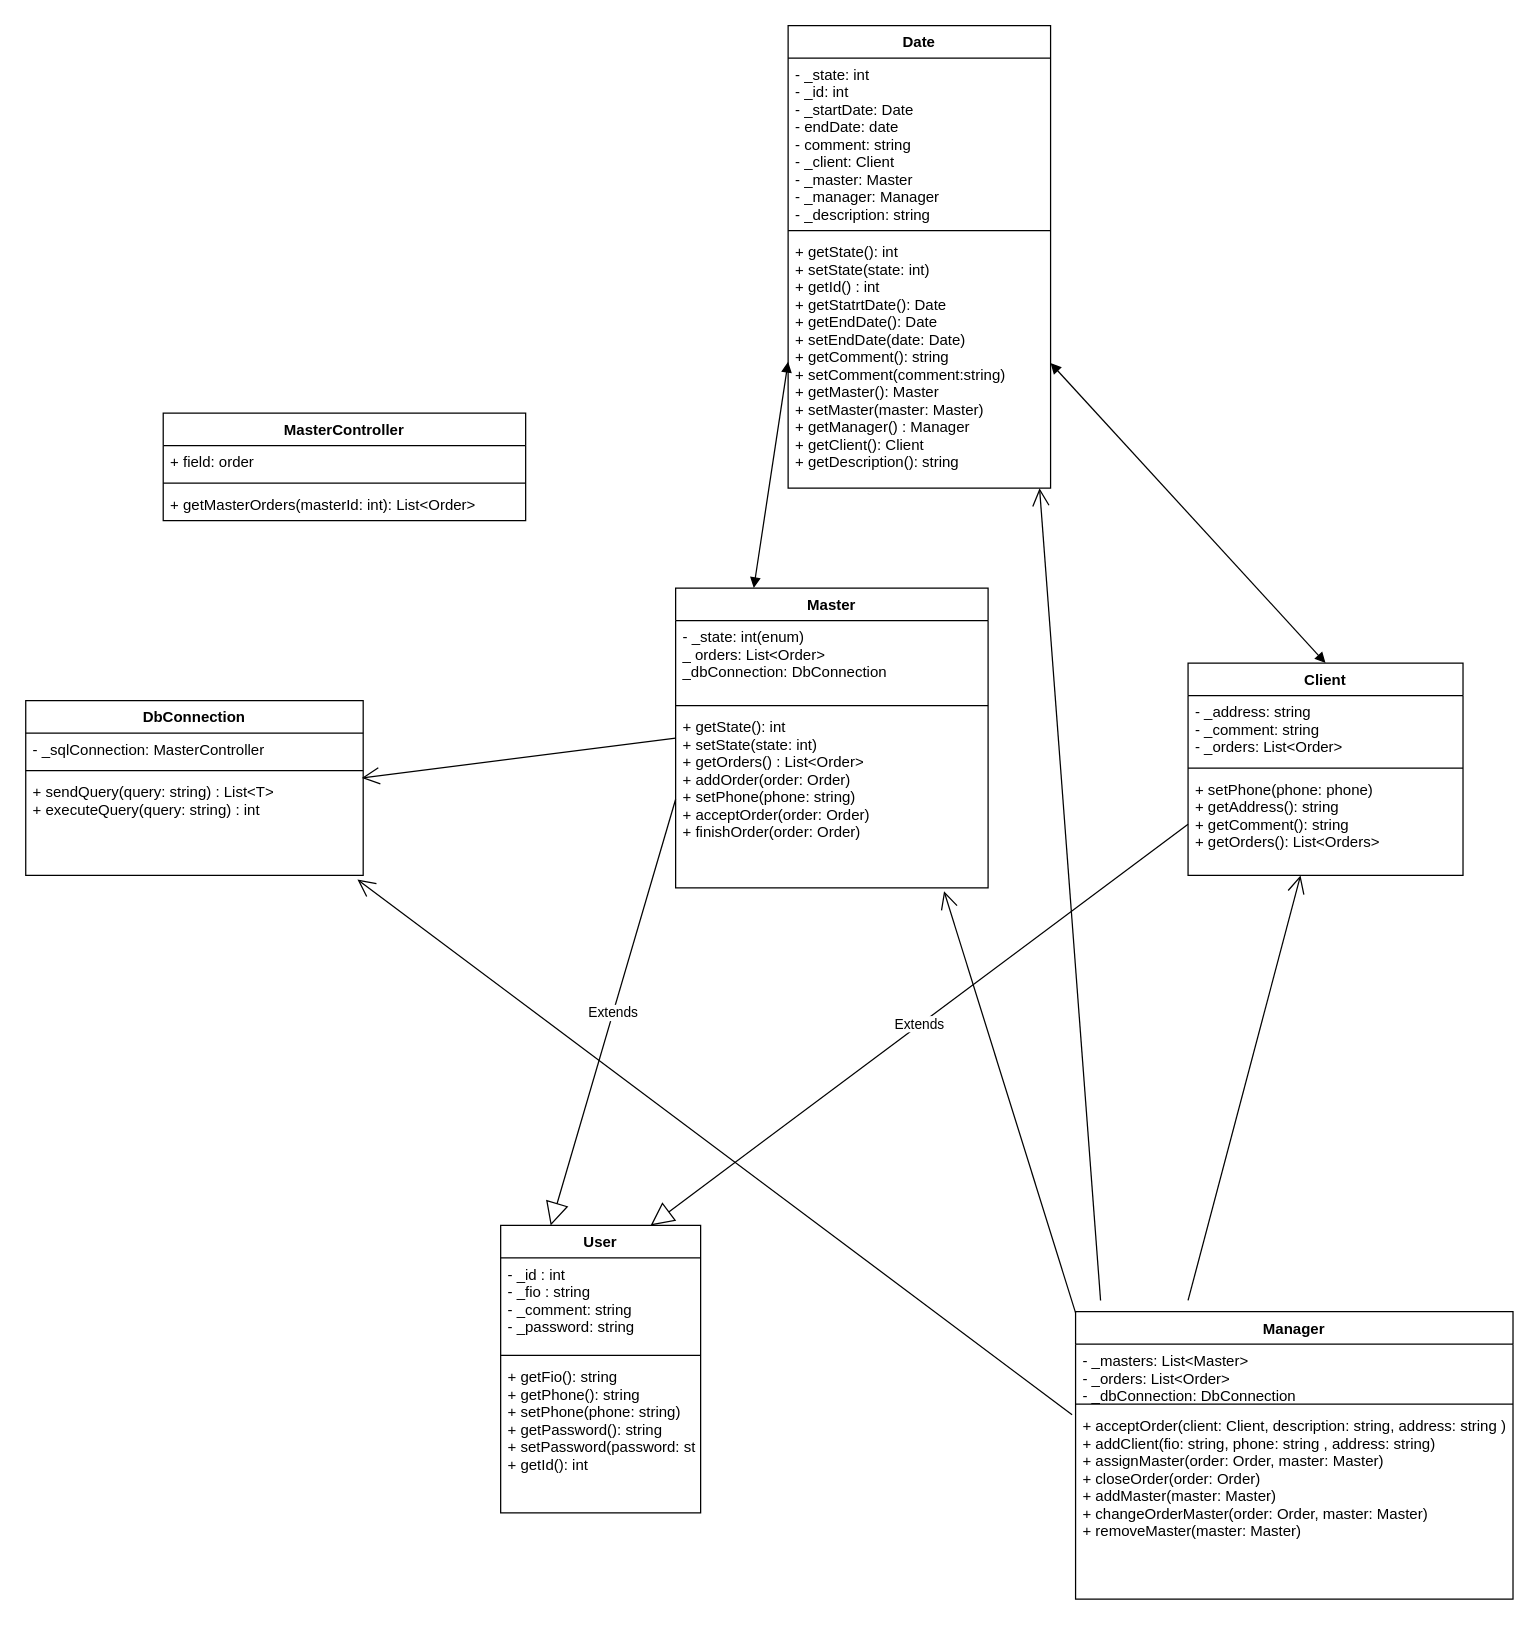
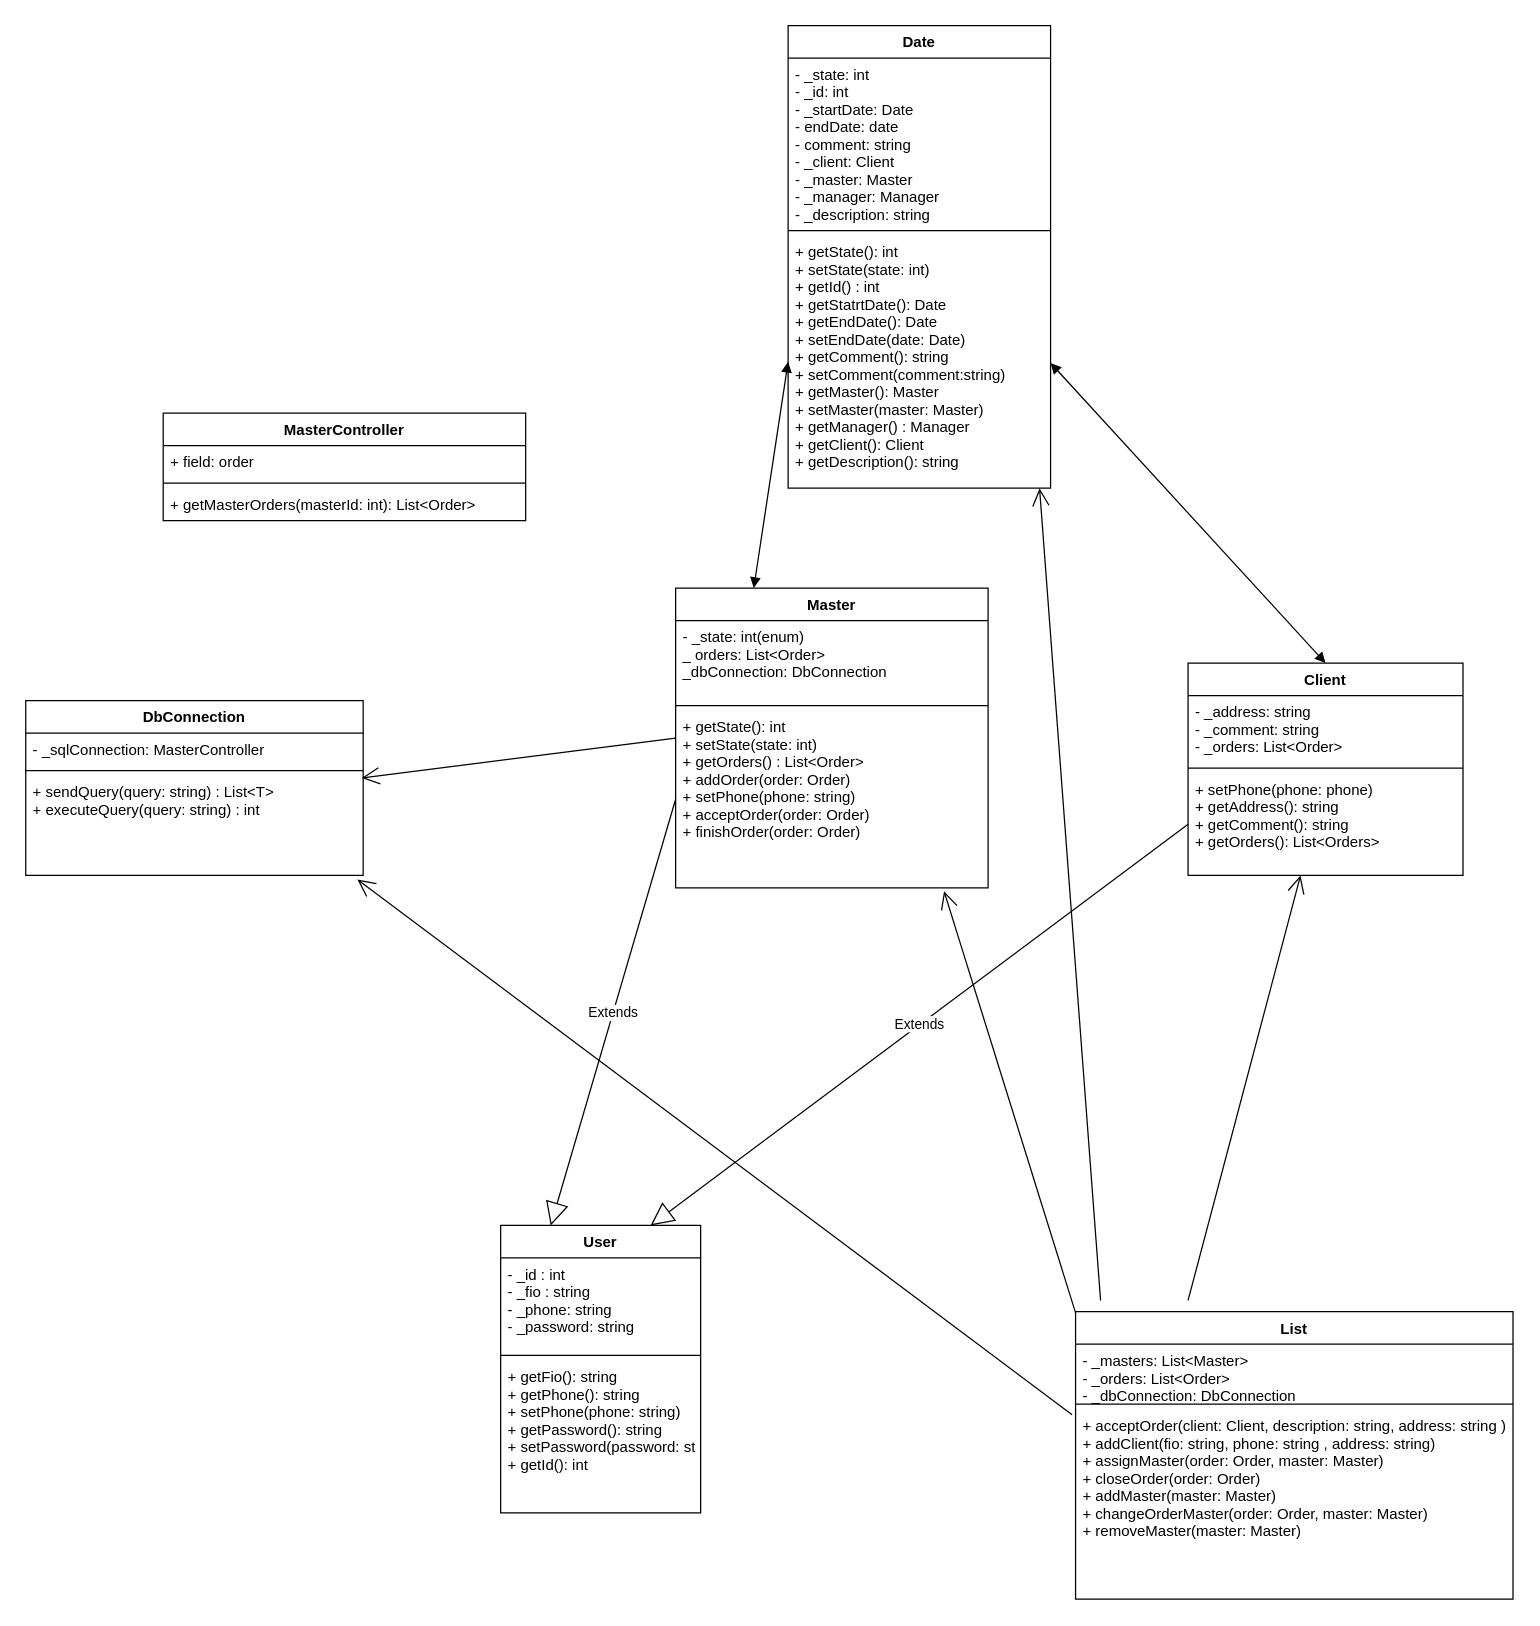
  <mxCell id="0" />
  <mxCell id="1" parent="0" />
  <mxCell id="2" value="Date" style="swimlane;fontStyle=1;align=center;verticalAlign=top;childLayout=stackLayout;horizontal=1;startSize=26;horizontalStack=0;resizeParent=1;resizeParentMax=0;resizeLast=0;collapsible=1;marginBottom=0;" vertex="1" parent="1"><mxGeometry x="630" y="20" width="210" height="370" as="geometry" /></mxCell>
  <mxCell id="3" value="- _state: int&#10;- _id: int&#10;- _startDate: Date&#10;- endDate: date&#10;- comment: string&#10;- _client: Client&#10;- _master: Master&#10;- _manager: Manager&#10;- _description: string&#10;&#10;&#10;" style="text;strokeColor=none;fillColor=none;align=left;verticalAlign=top;spacingLeft=4;spacingRight=4;overflow=hidden;rotatable=0;points=[[0,0.5],[1,0.5]];portConstraint=eastwest;" vertex="1" parent="2"><mxGeometry y="26" width="210" height="134" as="geometry" /></mxCell>
  <mxCell id="4" value="" style="line;strokeWidth=1;fillColor=none;align=left;verticalAlign=middle;spacingTop=-1;spacingLeft=3;spacingRight=3;rotatable=0;labelPosition=right;points=[];portConstraint=eastwest;" vertex="1" parent="2"><mxGeometry y="160" width="210" height="8" as="geometry" /></mxCell>
  <mxCell id="5" value="+ getState(): int&#10;+ setState(state: int)&#10;+ getId() : int&#10;+ getStatrtDate(): Date&#10;+ getEndDate(): Date&#10;+ setEndDate(date: Date)&#10;+ getComment(): string&#10;+ setComment(comment:string)&#10;+ getMaster(): Master&#10;+ setMaster(master: Master)&#10;+ getManager() : Manager&#10;+ getClient(): Client&#10;+ getDescription(): string&#10;&#10;&#10;" style="text;strokeColor=none;fillColor=none;align=left;verticalAlign=top;spacingLeft=4;spacingRight=4;overflow=hidden;rotatable=0;points=[[0,0.5],[1,0.5]];portConstraint=eastwest;" vertex="1" parent="2"><mxGeometry y="168" width="210" height="202" as="geometry" /></mxCell>
  <mxCell id="6" value="Master" style="swimlane;fontStyle=1;align=center;verticalAlign=top;childLayout=stackLayout;horizontal=1;startSize=26;horizontalStack=0;resizeParent=1;resizeParentMax=0;resizeLast=0;collapsible=1;marginBottom=0;" vertex="1" parent="1"><mxGeometry x="540" y="470" width="250" height="240" as="geometry" /></mxCell>
  <mxCell id="7" value="- _state: int(enum)&#10;_ orders: List&lt;Order&gt;&#10;_dbConnection: DbConnection&#10;&#10;&#10;&#10;" style="text;strokeColor=none;fillColor=none;align=left;verticalAlign=top;spacingLeft=4;spacingRight=4;overflow=hidden;rotatable=0;points=[[0,0.5],[1,0.5]];portConstraint=eastwest;" vertex="1" parent="6"><mxGeometry y="26" width="250" height="64" as="geometry" /></mxCell>
  <mxCell id="8" value="" style="line;strokeWidth=1;fillColor=none;align=left;verticalAlign=middle;spacingTop=-1;spacingLeft=3;spacingRight=3;rotatable=0;labelPosition=right;points=[];portConstraint=eastwest;" vertex="1" parent="6"><mxGeometry y="90" width="250" height="8" as="geometry" /></mxCell>
  <mxCell id="9" value="+ getState(): int&#10;+ setState(state: int)&#10;+ getOrders() : List&lt;Order&gt;&#10;+ addOrder(order: Order)&#10;+ setPhone(phone: string)&#10;+ acceptOrder(order: Order)&#10;+ finishOrder(order: Order)&#10;&#10;&#10;&#10;&#10;" style="text;strokeColor=none;fillColor=none;align=left;verticalAlign=top;spacingLeft=4;spacingRight=4;overflow=hidden;rotatable=0;points=[[0,0.5],[1,0.5]];portConstraint=eastwest;" vertex="1" parent="6"><mxGeometry y="98" width="250" height="142" as="geometry" /></mxCell>
  <mxCell id="10" value="" style="endArrow=block;startArrow=block;endFill=1;startFill=1;html=1;exitX=0.25;exitY=0;exitDx=0;exitDy=0;entryX=0;entryY=0.5;entryDx=0;entryDy=0;" edge="1" parent="1" source="6" target="5"><mxGeometry width="160" relative="1" as="geometry"><mxPoint x="670" y="340" as="sourcePoint" /><mxPoint x="830" y="340" as="targetPoint" /></mxGeometry></mxCell>
  <mxCell id="11" value="Client" style="swimlane;fontStyle=1;align=center;verticalAlign=top;childLayout=stackLayout;horizontal=1;startSize=26;horizontalStack=0;resizeParent=1;resizeParentMax=0;resizeLast=0;collapsible=1;marginBottom=0;" vertex="1" parent="1"><mxGeometry x="950" y="530" width="220" height="170" as="geometry" /></mxCell>
  <mxCell id="12" value="- _address: string&#10;- _comment: string&#10;- _orders: List&lt;Order&gt;&#10;&#10;&#10;&#10;&#10;" style="text;strokeColor=none;fillColor=none;align=left;verticalAlign=top;spacingLeft=4;spacingRight=4;overflow=hidden;rotatable=0;points=[[0,0.5],[1,0.5]];portConstraint=eastwest;" vertex="1" parent="11"><mxGeometry y="26" width="220" height="54" as="geometry" /></mxCell>
  <mxCell id="13" value="" style="line;strokeWidth=1;fillColor=none;align=left;verticalAlign=middle;spacingTop=-1;spacingLeft=3;spacingRight=3;rotatable=0;labelPosition=right;points=[];portConstraint=eastwest;" vertex="1" parent="11"><mxGeometry y="80" width="220" height="8" as="geometry" /></mxCell>
  <mxCell id="14" value="+ setPhone(phone: phone)&#10;+ getAddress(): string&#10;+ getComment(): string&#10;+ getOrders(): List&lt;Orders&gt;&#10;&#10;" style="text;strokeColor=none;fillColor=none;align=left;verticalAlign=top;spacingLeft=4;spacingRight=4;overflow=hidden;rotatable=0;points=[[0,0.5],[1,0.5]];portConstraint=eastwest;" vertex="1" parent="11"><mxGeometry y="88" width="220" height="82" as="geometry" /></mxCell>
  <mxCell id="15" value="" style="endArrow=block;startArrow=block;endFill=1;startFill=1;html=1;entryX=0.5;entryY=0;entryDx=0;entryDy=0;" edge="1" parent="1" target="11"><mxGeometry width="160" relative="1" as="geometry"><mxPoint x="840" y="290" as="sourcePoint" /><mxPoint x="970" y="490" as="targetPoint" /></mxGeometry></mxCell>
  <mxCell id="16" value="User" style="swimlane;fontStyle=1;align=center;verticalAlign=top;childLayout=stackLayout;horizontal=1;startSize=26;horizontalStack=0;resizeParent=1;resizeParentMax=0;resizeLast=0;collapsible=1;marginBottom=0;" vertex="1" parent="1"><mxGeometry x="400" y="980" width="160" height="230" as="geometry" /></mxCell>
- <mxCell id="17" value="- _id : int&#10;- _fio : string&#10;- _comment: string&#10;- _password: string&#10;&#10;&#10;" style="text;strokeColor=none;fillColor=none;align=left;verticalAlign=top;spacingLeft=4;spacingRight=4;overflow=hidden;rotatable=0;points=[[0,0.5],[1,0.5]];portConstraint=eastwest;" vertex="1" parent="16"><mxGeometry y="26" width="160" height="74" as="geometry" /></mxCell>
+ <mxCell id="17" value="- _id : int&#10;- _fio : string&#10;- _phone: string&#10;- _password: string&#10;&#10;&#10;" style="text;strokeColor=none;fillColor=none;align=left;verticalAlign=top;spacingLeft=4;spacingRight=4;overflow=hidden;rotatable=0;points=[[0,0.5],[1,0.5]];portConstraint=eastwest;" vertex="1" parent="16"><mxGeometry y="26" width="160" height="74" as="geometry" /></mxCell>
  <mxCell id="18" value="" style="line;strokeWidth=1;fillColor=none;align=left;verticalAlign=middle;spacingTop=-1;spacingLeft=3;spacingRight=3;rotatable=0;labelPosition=right;points=[];portConstraint=eastwest;" vertex="1" parent="16"><mxGeometry y="100" width="160" height="8" as="geometry" /></mxCell>
  <mxCell id="19" value="+ getFio(): string&#10;+ getPhone(): string&#10;+ setPhone(phone: string)&#10;+ getPassword(): string&#10;+ setPassword(password: string)&#10;+ getId(): int&#10;" style="text;strokeColor=none;fillColor=none;align=left;verticalAlign=top;spacingLeft=4;spacingRight=4;overflow=hidden;rotatable=0;points=[[0,0.5],[1,0.5]];portConstraint=eastwest;" vertex="1" parent="16"><mxGeometry y="108" width="160" height="122" as="geometry" /></mxCell>
- <mxCell id="20" value="Manager" style="swimlane;fontStyle=1;align=center;verticalAlign=top;childLayout=stackLayout;horizontal=1;startSize=26;horizontalStack=0;resizeParent=1;resizeParentMax=0;resizeLast=0;collapsible=1;marginBottom=0;" vertex="1" parent="1"><mxGeometry x="860" y="1049" width="350" height="230" as="geometry" /></mxCell>
+ <mxCell id="20" value="List" style="swimlane;fontStyle=1;align=center;verticalAlign=top;childLayout=stackLayout;horizontal=1;startSize=26;horizontalStack=0;resizeParent=1;resizeParentMax=0;resizeLast=0;collapsible=1;marginBottom=0;" vertex="1" parent="1"><mxGeometry x="860" y="1049" width="350" height="230" as="geometry" /></mxCell>
  <mxCell id="21" value="- _masters: List&lt;Master&gt;&#10;- _orders: List&lt;Order&gt;&#10;- _dbConnection: DbConnection&#10;&#10;" style="text;strokeColor=none;fillColor=none;align=left;verticalAlign=top;spacingLeft=4;spacingRight=4;overflow=hidden;rotatable=0;points=[[0,0.5],[1,0.5]];portConstraint=eastwest;" vertex="1" parent="20"><mxGeometry y="26" width="350" height="44" as="geometry" /></mxCell>
  <mxCell id="22" value="" style="line;strokeWidth=1;fillColor=none;align=left;verticalAlign=middle;spacingTop=-1;spacingLeft=3;spacingRight=3;rotatable=0;labelPosition=right;points=[];portConstraint=eastwest;" vertex="1" parent="20"><mxGeometry y="70" width="350" height="8" as="geometry" /></mxCell>
  <mxCell id="23" value="+ acceptOrder(client: Client, description: string, address: string )&#10;+ addClient(fio: string, phone: string , address: string)&#10;+ assignMaster(order: Order, master: Master)&#10;+ closeOrder(order: Order)&#10;+ addMaster(master: Master)&#10;+ changeOrderMaster(order: Order, master: Master)&#10;+ removeMaster(master: Master)&#10;&#10;&#10;&#10;" style="text;strokeColor=none;fillColor=none;align=left;verticalAlign=top;spacingLeft=4;spacingRight=4;overflow=hidden;rotatable=0;points=[[0,0.5],[1,0.5]];portConstraint=eastwest;" vertex="1" parent="20"><mxGeometry y="78" width="350" height="152" as="geometry" /></mxCell>
  <mxCell id="24" value="Extends" style="endArrow=block;endSize=16;endFill=0;html=1;exitX=0;exitY=0.5;exitDx=0;exitDy=0;entryX=0.75;entryY=0;entryDx=0;entryDy=0;" edge="1" parent="1" source="14" target="16"><mxGeometry width="160" relative="1" as="geometry"><mxPoint x="660" y="1020" as="sourcePoint" /><mxPoint x="820" y="1020" as="targetPoint" /></mxGeometry></mxCell>
  <mxCell id="25" value="Extends" style="endArrow=block;endSize=16;endFill=0;html=1;exitX=0;exitY=0.5;exitDx=0;exitDy=0;entryX=0.25;entryY=0;entryDx=0;entryDy=0;" edge="1" parent="1" source="9" target="16"><mxGeometry width="160" relative="1" as="geometry"><mxPoint x="660" y="1020" as="sourcePoint" /><mxPoint x="820" y="1020" as="targetPoint" /></mxGeometry></mxCell>
  <mxCell id="26" value="" style="endArrow=open;endFill=1;endSize=12;html=1;" edge="1" parent="1"><mxGeometry width="160" relative="1" as="geometry"><mxPoint x="950" y="1040" as="sourcePoint" /><mxPoint x="1040" y="700" as="targetPoint" /></mxGeometry></mxCell>
  <mxCell id="27" value="" style="endArrow=open;endFill=1;endSize=12;html=1;entryX=0.958;entryY=1.001;entryDx=0;entryDy=0;entryPerimeter=0;" edge="1" parent="1" target="5"><mxGeometry width="160" relative="1" as="geometry"><mxPoint x="880" y="1040" as="sourcePoint" /><mxPoint x="840" y="840" as="targetPoint" /></mxGeometry></mxCell>
  <mxCell id="28" value="" style="endArrow=open;endFill=1;endSize=12;html=1;entryX=0.859;entryY=1.018;entryDx=0;entryDy=0;entryPerimeter=0;" edge="1" parent="1" target="9"><mxGeometry width="160" relative="1" as="geometry"><mxPoint x="860" y="1050" as="sourcePoint" /><mxPoint x="840" y="840" as="targetPoint" /></mxGeometry></mxCell>
  <mxCell id="29" value="DbConnection" style="swimlane;fontStyle=1;align=center;verticalAlign=top;childLayout=stackLayout;horizontal=1;startSize=26;horizontalStack=0;resizeParent=1;resizeParentMax=0;resizeLast=0;collapsible=1;marginBottom=0;" vertex="1" parent="1"><mxGeometry x="20" y="560" width="270" height="140" as="geometry" /></mxCell>
  <mxCell id="30" value="- _sqlConnection: MasterController" style="text;strokeColor=none;fillColor=none;align=left;verticalAlign=top;spacingLeft=4;spacingRight=4;overflow=hidden;rotatable=0;points=[[0,0.5],[1,0.5]];portConstraint=eastwest;" vertex="1" parent="29"><mxGeometry y="26" width="270" height="26" as="geometry" /></mxCell>
  <mxCell id="31" value="" style="line;strokeWidth=1;fillColor=none;align=left;verticalAlign=middle;spacingTop=-1;spacingLeft=3;spacingRight=3;rotatable=0;labelPosition=right;points=[];portConstraint=eastwest;" vertex="1" parent="29"><mxGeometry y="52" width="270" height="8" as="geometry" /></mxCell>
  <mxCell id="32" value="+ sendQuery(query: string) : List&lt;T&gt;&#10;+ executeQuery(query: string) : int&#10;" style="text;strokeColor=none;fillColor=none;align=left;verticalAlign=top;spacingLeft=4;spacingRight=4;overflow=hidden;rotatable=0;points=[[0,0.5],[1,0.5]];portConstraint=eastwest;" vertex="1" parent="29"><mxGeometry y="60" width="270" height="80" as="geometry" /></mxCell>
  <mxCell id="33" value="" style="endArrow=open;endFill=1;endSize=12;html=1;exitX=-0.008;exitY=0.029;exitDx=0;exitDy=0;exitPerimeter=0;entryX=0.983;entryY=1.04;entryDx=0;entryDy=0;entryPerimeter=0;" edge="1" parent="1" source="23" target="32"><mxGeometry width="160" relative="1" as="geometry"><mxPoint x="190" y="960" as="sourcePoint" /><mxPoint x="350" y="960" as="targetPoint" /></mxGeometry></mxCell>
  <mxCell id="34" value="" style="endArrow=open;endFill=1;endSize=12;html=1;exitX=0;exitY=0.155;exitDx=0;exitDy=0;exitPerimeter=0;entryX=0.996;entryY=0.025;entryDx=0;entryDy=0;entryPerimeter=0;" edge="1" parent="1" source="9" target="32"><mxGeometry width="160" relative="1" as="geometry"><mxPoint x="680" y="950" as="sourcePoint" /><mxPoint x="840" y="950" as="targetPoint" /></mxGeometry></mxCell>
  <mxCell id="35" value="MasterController" style="swimlane;fontStyle=1;align=center;verticalAlign=top;childLayout=stackLayout;horizontal=1;startSize=26;horizontalStack=0;resizeParent=1;resizeParentMax=0;resizeLast=0;collapsible=1;marginBottom=0;" vertex="1" parent="1"><mxGeometry x="130" y="330" width="290" height="86" as="geometry" /></mxCell>
  <mxCell id="36" value="+ field: order" style="text;strokeColor=none;fillColor=none;align=left;verticalAlign=top;spacingLeft=4;spacingRight=4;overflow=hidden;rotatable=0;points=[[0,0.5],[1,0.5]];portConstraint=eastwest;" vertex="1" parent="35"><mxGeometry y="26" width="290" height="26" as="geometry" /></mxCell>
  <mxCell id="37" value="" style="line;strokeWidth=1;fillColor=none;align=left;verticalAlign=middle;spacingTop=-1;spacingLeft=3;spacingRight=3;rotatable=0;labelPosition=right;points=[];portConstraint=eastwest;" vertex="1" parent="35"><mxGeometry y="52" width="290" height="8" as="geometry" /></mxCell>
  <mxCell id="38" value="+ getMasterOrders(masterId: int): List&lt;Order&gt;" style="text;strokeColor=none;fillColor=none;align=left;verticalAlign=top;spacingLeft=4;spacingRight=4;overflow=hidden;rotatable=0;points=[[0,0.5],[1,0.5]];portConstraint=eastwest;" vertex="1" parent="35"><mxGeometry y="60" width="290" height="26" as="geometry" /></mxCell>
